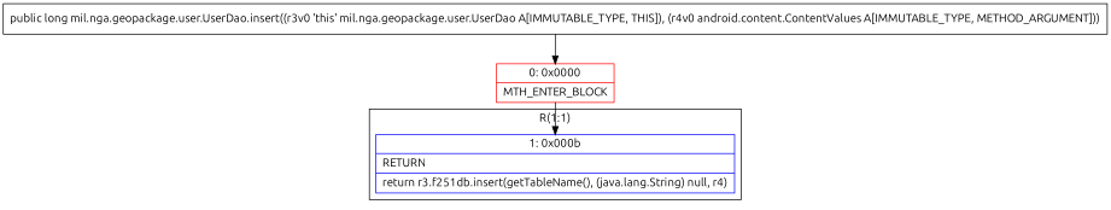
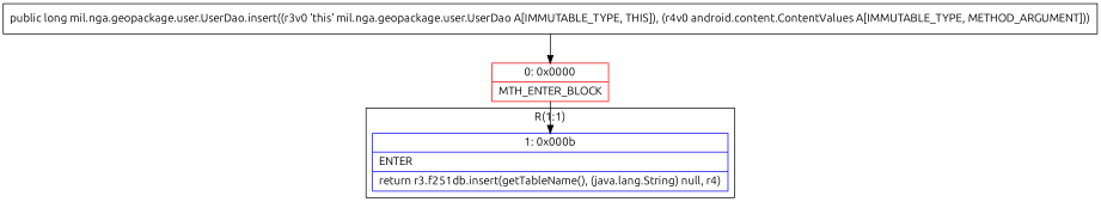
  digraph {
    fontname=Ubuntu
    node [shape=record fontname=Ubuntu]
    edge [fontname=Ubuntu]
-   n1 [color=blue label="{1\:\ 0x000b|RETURN\l|return r3.f251db.insert(getTableName(), (java.lang.String) null, r4)\l}"]
+   n1 [color=blue label="{1\:\ 0x000b|ENTER\l|return r3.f251db.insert(getTableName(), (java.lang.String) null, r4)\l}"]
    n2 [color=red label="{0\:\ 0x0000|MTH_ENTER_BLOCK\l}"]
    n3 [label="{public long mil.nga.geopackage.user.UserDao.insert((r3v0 'this' mil.nga.geopackage.user.UserDao A[IMMUTABLE_TYPE, THIS]), (r4v0 android.content.ContentValues A[IMMUTABLE_TYPE, METHOD_ARGUMENT])) }"]
    subgraph cluster_1 {
      label="R(1:1)"
      n1
    }
    n2 -> n1
    n3 -> n2
  }
